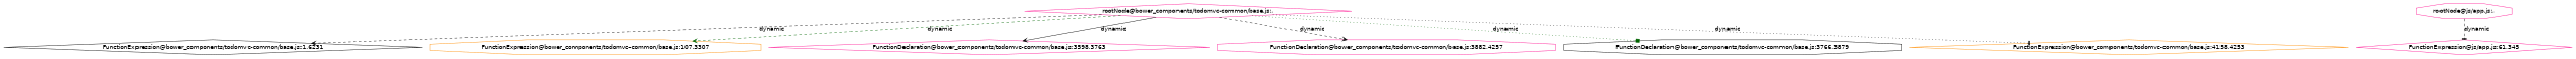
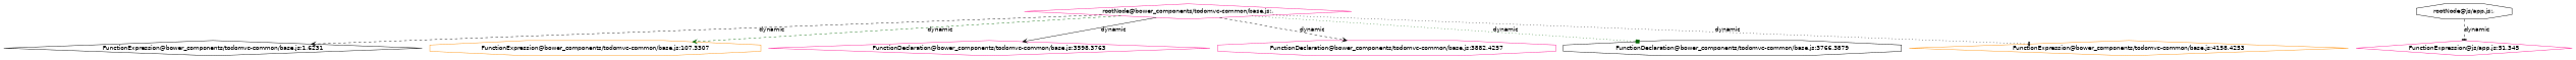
  digraph {
    fontname="DejaVu Sans"
    node [color=deeppink fontname="DejaVu Sans" shape=diamond]
    edge [arrowhead=vee color=black fontname="DejaVu Sans" style=dashed]
    "rootNode@bower_components/todomvc-common/base.js:,"
    "FunctionExpression@bower_components/todomvc-common/base.js:1,6231" [color=black]
    "FunctionExpression@bower_components/todomvc-common/base.js:107,3307" [color=darkorange shape=octagon]
    "FunctionDeclaration@bower_components/todomvc-common/base.js:3598,3763"
    "FunctionDeclaration@bower_components/todomvc-common/base.js:3882,4257" [shape=octagon]
    "FunctionDeclaration@bower_components/todomvc-common/base.js:3766,3879" [color=black shape=octagon]
    "FunctionExpression@bower_components/todomvc-common/base.js:4158,4253" [color=darkorange]
-   "rootNode@js/app.js:," [shape=octagon]
-   "FunctionExpression@js/app.js:51,345" [label="FunctionExpression@js/app.js:61,345"]
+   "rootNode@js/app.js:," [color=black shape=octagon]
+   "FunctionExpression@js/app.js:51,345"
    "rootNode@bower_components/todomvc-common/base.js:," -> "FunctionExpression@bower_components/todomvc-common/base.js:1,6231" [label=dynamic]
    "rootNode@bower_components/todomvc-common/base.js:," -> "FunctionExpression@bower_components/todomvc-common/base.js:107,3307" [color=darkgreen label=dynamic]
    "rootNode@bower_components/todomvc-common/base.js:," -> "FunctionDeclaration@bower_components/todomvc-common/base.js:3598,3763" [label=dynamic style=solid]
    "rootNode@bower_components/todomvc-common/base.js:," -> "FunctionDeclaration@bower_components/todomvc-common/base.js:3882,4257" [label=dynamic]
    "rootNode@bower_components/todomvc-common/base.js:," -> "FunctionDeclaration@bower_components/todomvc-common/base.js:3766,3879" [arrowhead=box color=darkgreen label=dynamic style=dotted]
    "rootNode@bower_components/todomvc-common/base.js:," -> "FunctionExpression@bower_components/todomvc-common/base.js:4158,4253" [arrowhead=tee label=dynamic style=dotted]
    "rootNode@js/app.js:," -> "FunctionExpression@js/app.js:51,345" [arrowhead=tee label=dynamic]
  }
